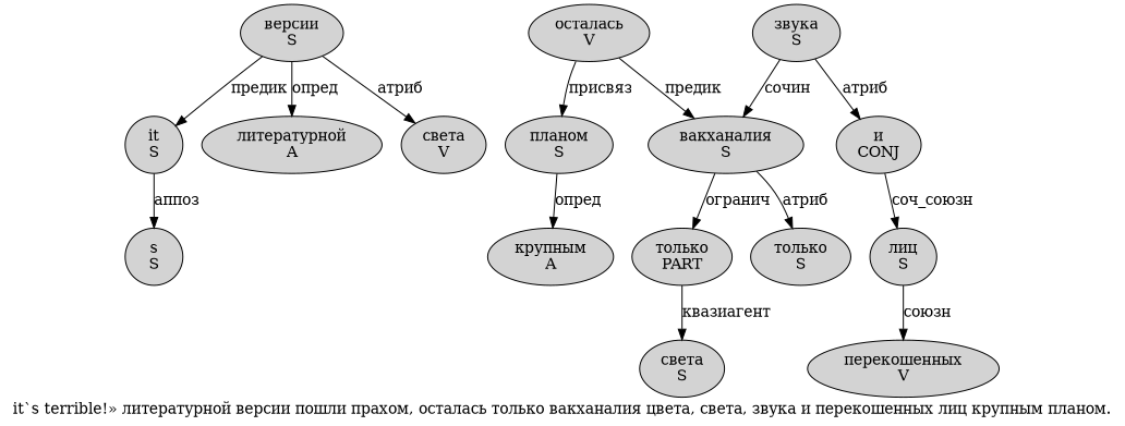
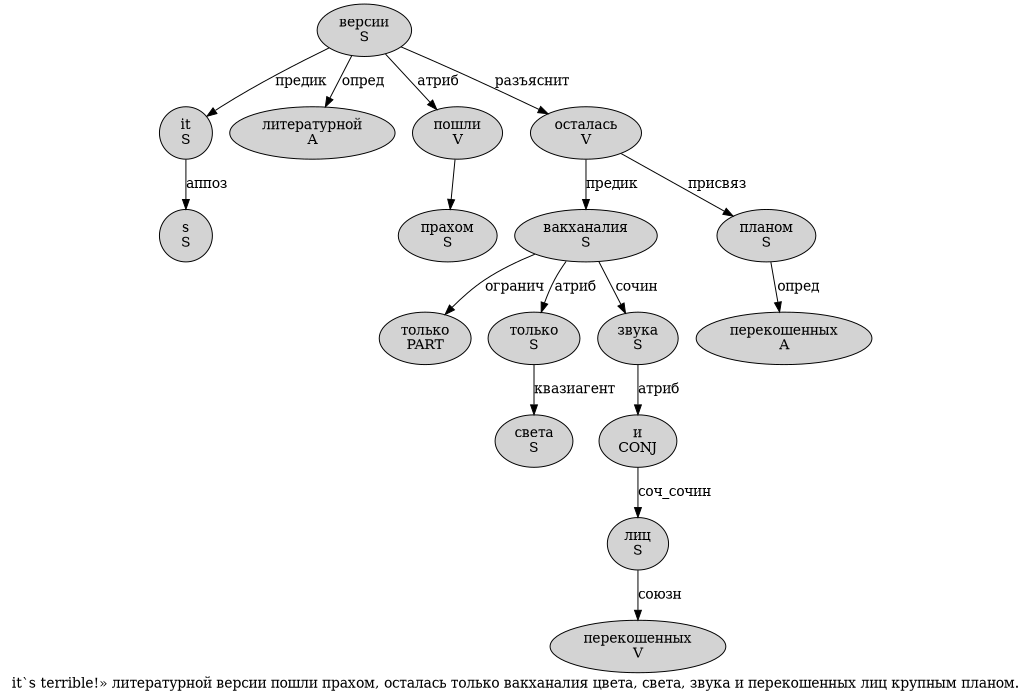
  digraph {
    label="it`s terrible!» литературной версии пошли прахом, осталась только вакханалия цвета, света, звука и перекошенных лиц крупным планом."
    node [fillcolor=lightgray penwidth=1 shape=ellipse style=filled]
    n1 [label="it\nS"]
    n2 [label="s\nS"]
    n3 [label="литературной\nA"]
    n4 [label="версии\nS"]
-   n5 [label="света\nV"]
+   n5 [label="пошли\nV"]
    n6 [label="осталась\nV"]
+   n7 [label="прахом\nS"]
    n8 [label="вакханалия\nS"]
    n9 [label="планом\nS"]
    n10 [label="только\nPART"]
    n11 [label="только\nS"]
    n12 [label="звука\nS"]
-   n13 [label="крупным\nA"]
+   n13 [label="перекошенных\nA"]
    n14 [label="света\nS"]
    n15 [label="и\nCONJ"]
    n16 [label="лиц\nS"]
    n17 [label="перекошенных\nV"]
    n1 -> n2 [label="аппоз"]
    n4 -> n1 [label="предик"]
    n4 -> n3 [label="опред"]
    n4 -> n5 [label="атриб"]
+   n4 -> n6 [label="разъяснит"]
+   n5 -> n7
    n6 -> n8 [label="предик"]
    n6 -> n9 [label="присвяз"]
    n8 -> n10 [label="огранич"]
    n8 -> n11 [label="атриб"]
-   n12 -> n8 [label="сочин"]
+   n8 -> n12 [label="сочин"]
    n9 -> n13 [label="опред"]
-   n10 -> n14 [label="квазиагент"]
+   n11 -> n14 [label="квазиагент"]
    n12 -> n15 [label="атриб"]
-   n15 -> n16 [label="соч_союзн"]
+   n15 -> n16 [label="соч_сочин"]
    n16 -> n17 [label="союзн"]
  }
